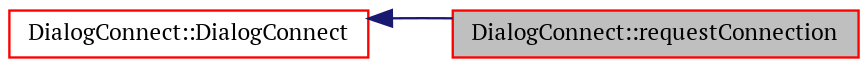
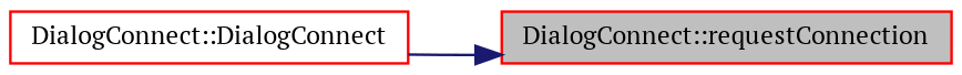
  digraph {
    rankdir=RL
    fontname="PT Serif"
    node [color=red fontname="PT Serif" fontsize=10 shape=record style=filled]
    n1 [fillcolor=grey75 fontcolor=black height=0.2 label="DialogConnect::requestConnection" width=0.4]
    n2 [fillcolor=white height=0.2 label="DialogConnect::DialogConnect" width=0.4]
-   n2 -> n1 [color=midnightblue dir=back fontname="PT Serif" fontsize=10 labelfontname=Helvetica labelfontsize=10 style=solid]
+   n1 -> n2 [color=midnightblue dir=back fontname="PT Serif" fontsize=10 labelfontname=Helvetica labelfontsize=10 style=solid]
  }
